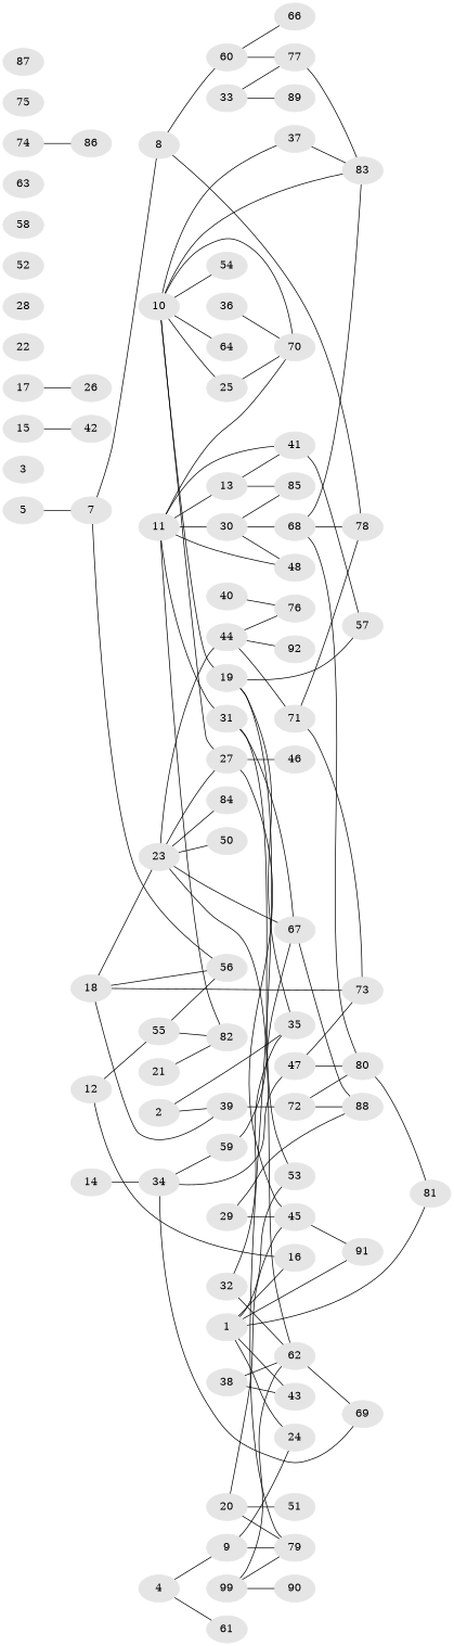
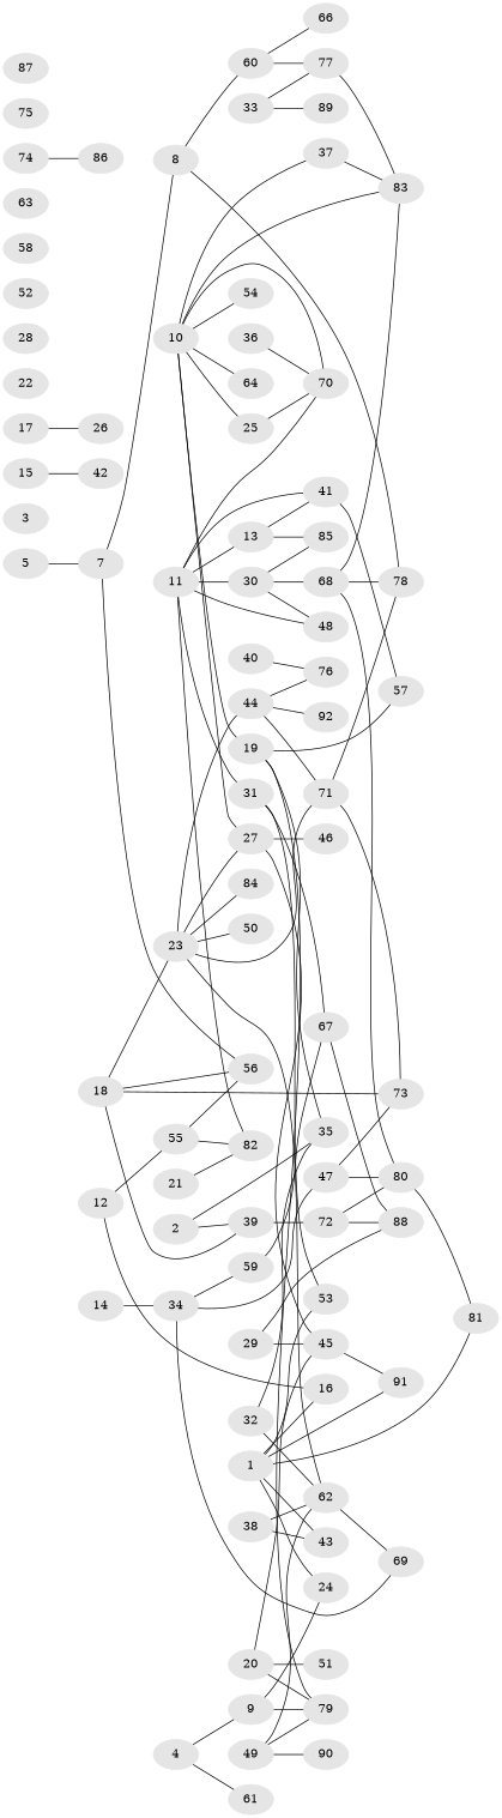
  graph {
    rankdir=LR
    node [color=gray90 style=filled]
    1
    16
    24
    43
    53
    81
    91
    2
    35
    39
    72
    3
    4
    9
    61
    79
    5
    7
    8
    56
    60
    78
    77
    66
    10
    19
    25
    27
    37
    54
    64
    70
    83
    57
    45
    46
    11
    13
    30
    31
    41
    48
    82
    85
    68
    67
    12
    55
    14
    34
    47
    59
    69
    15
    42
    17
    26
    18
    23
    73
    44
    50
    62
    84
    20
    51
    21
    22
    92
    76
    71
    88
    28
    29
    80
    32
    33
    89
    36
    38
    40
-   49 [label=99]
+   49
    90
    52
    58
    63
    74
    86
    75
    87
    1 -- 16
    1 -- 24
    1 -- 43
    1 -- 53
    1 -- 81
    1 -- 91
    2 -- 35
    2 -- 39
    39 -- 72
    72 -- 88
    72 -- 80
    4 -- 9
    4 -- 61
    9 -- 24
    9 -- 79
    5 -- 7
    7 -- 8
    7 -- 56
    8 -- 60
    8 -- 78
    60 -- 77
    60 -- 66
    77 -- 83
    10 -- 19
    10 -- 25
    10 -- 27
    10 -- 37
    10 -- 54
    10 -- 64
    10 -- 70
    10 -- 83
    19 -- 35
    19 -- 79
    19 -- 57
    25 -- 70
    27 -- 45
    27 -- 46
    37 -- 83
    45 -- 91
    11 -- 70
    11 -- 13
    11 -- 30
    11 -- 31
    11 -- 41
    11 -- 48
    11 -- 82
    13 -- 41
    13 -- 85
    30 -- 48
    30 -- 85
    30 -- 68
    31 -- 53
    31 -- 67
    41 -- 57
    68 -- 78
    68 -- 83
    68 -- 80
    67 -- 88
    12 -- 16
    12 -- 55
    55 -- 56
    55 -- 82
    14 -- 34
    34 -- 47
    34 -- 59
    34 -- 69
    47 -- 73
    47 -- 80
    59 -- 67
    15 -- 42
    17 -- 26
    18 -- 39
    18 -- 56
    18 -- 23
    18 -- 73
    23 -- 27
-   23 -- 67
+   23 -- 71
    23 -- 44
    23 -- 50
    23 -- 62
    23 -- 84
    44 -- 92
    44 -- 76
    44 -- 71
    62 -- 69
    20 -- 79
    20 -- 45
    20 -- 51
    21 -- 82
    71 -- 78
    71 -- 73
    29 -- 45
    29 -- 88
    80 -- 81
    32 -- 35
    32 -- 62
    33 -- 77
    33 -- 89
    36 -- 70
    38 -- 43
    38 -- 62
    40 -- 76
    49 -- 79
    49 -- 62
    49 -- 90
    74 -- 86
  }
